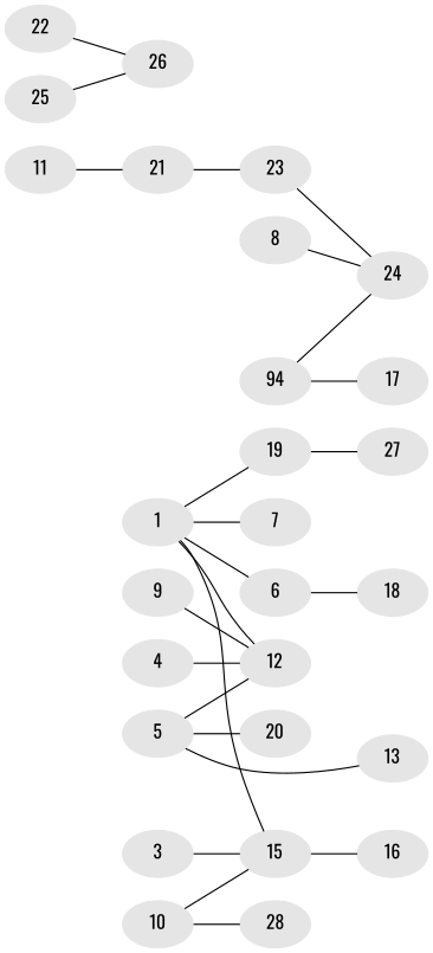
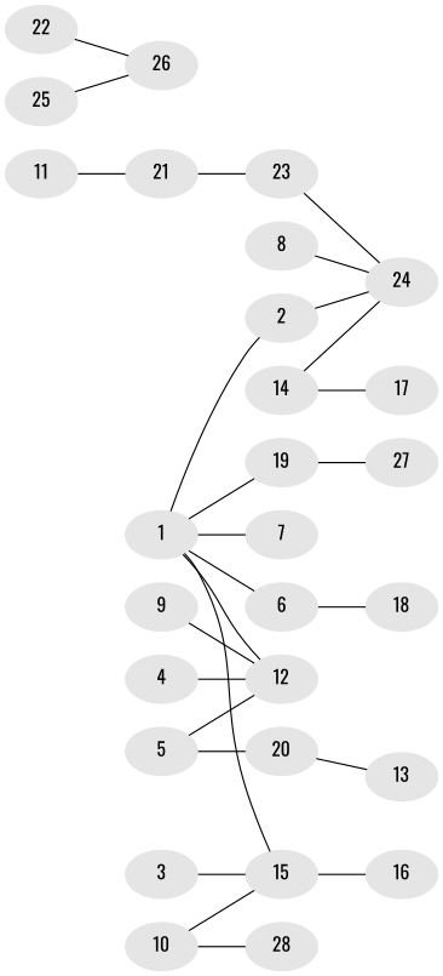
  graph {
    fontname=Oswald
    rankdir=LR
    node [color=gray90 fontname=Oswald style=filled]
    edge [fontname=Oswald weight=1.0]
    1
+   2
    6
    7
    12
    15
    19
    24
    18
    16
    27
    3
    4
    5
    13
    20
    8
    9
    10
    28
    11
    21
    23
-   14 [label=94]
+   14
    17
    22
    26
    25
+   1 -- 2
    1 -- 6
    1 -- 7
    1 -- 12
    1 -- 15
    1 -- 19
+   2 -- 24
    6 -- 18
    15 -- 16
    19 -- 27
    3 -- 15
    4 -- 12
    5 -- 12
-   5 -- 13
+   20 -- 13
    5 -- 20
    8 -- 24
    9 -- 12
    10 -- 15
    10 -- 28
    11 -- 21
    21 -- 23
    23 -- 24
    14 -- 24
    14 -- 17
    22 -- 26
    25 -- 26
  }
